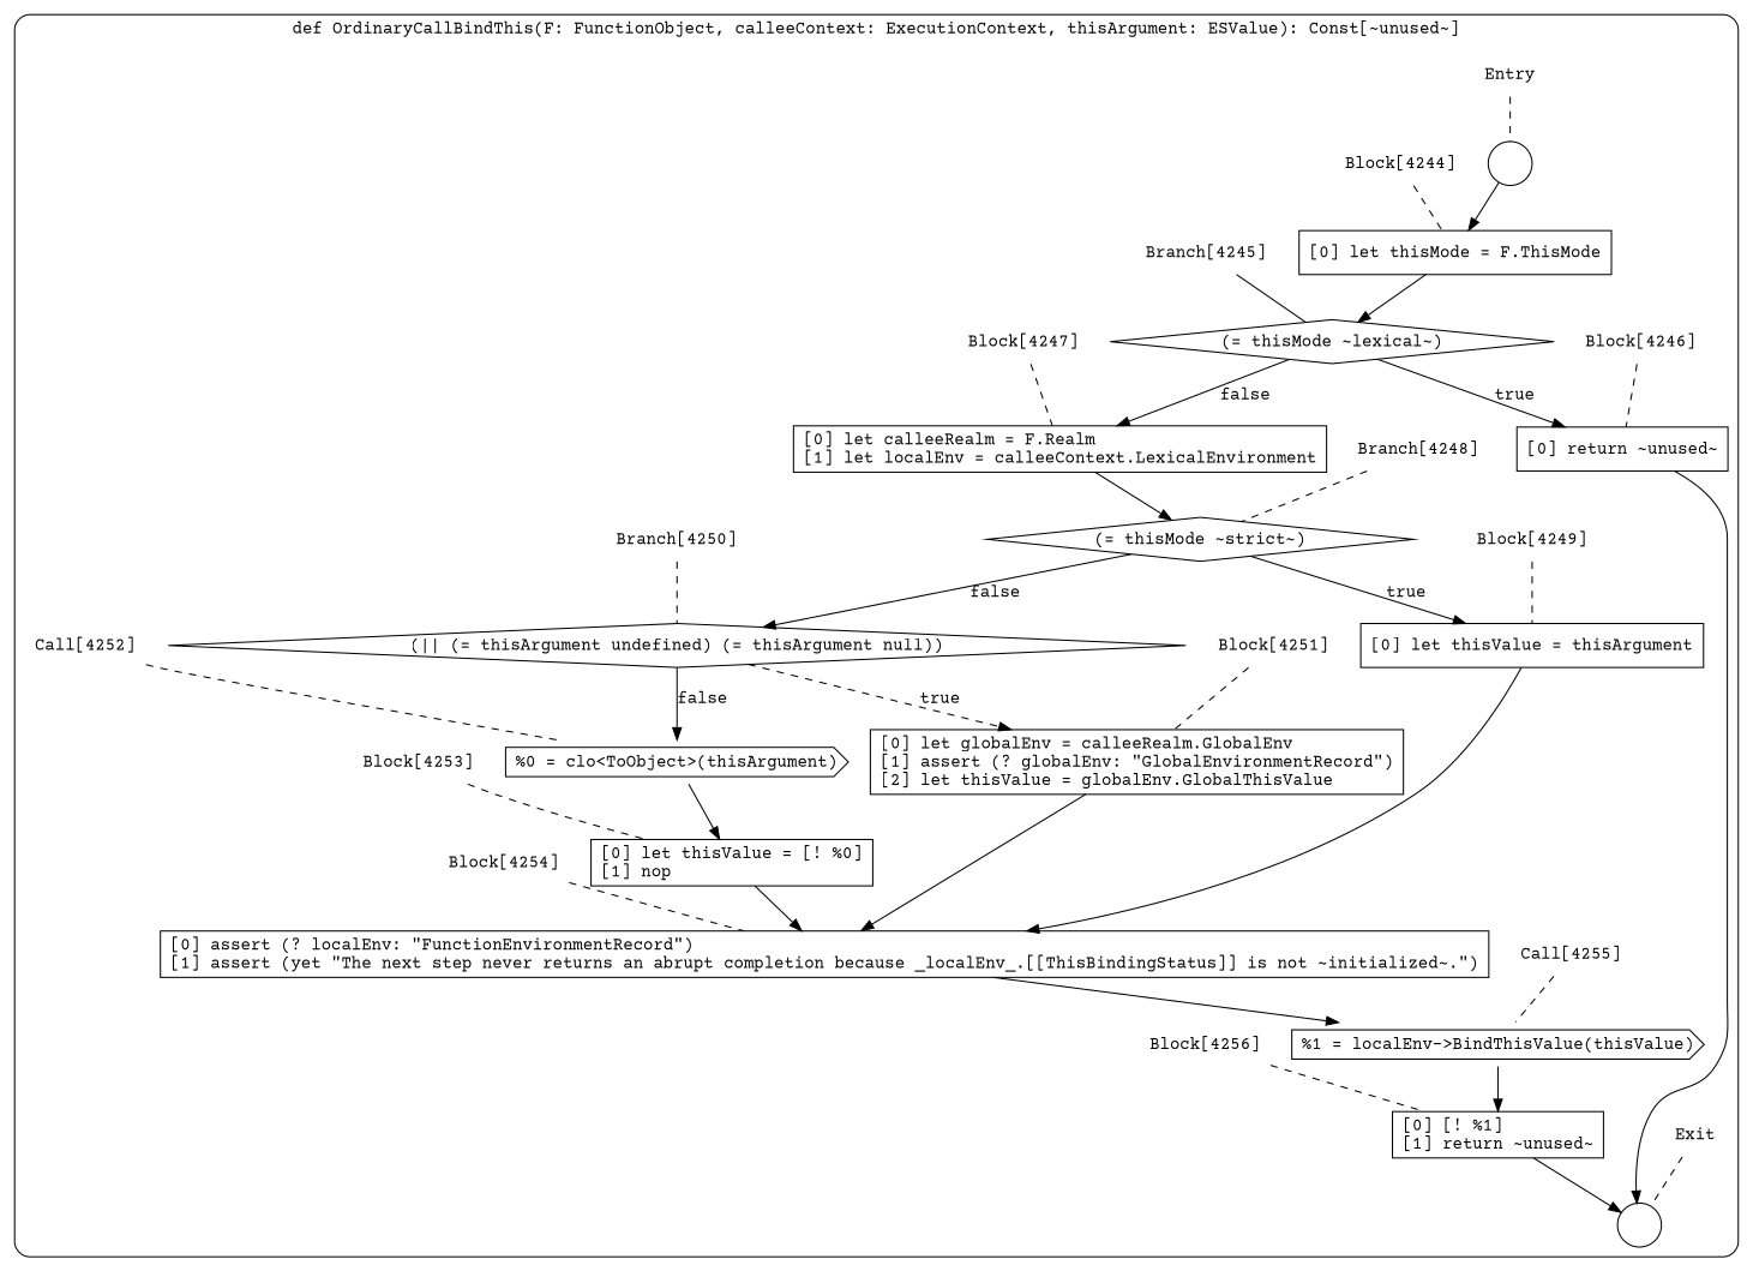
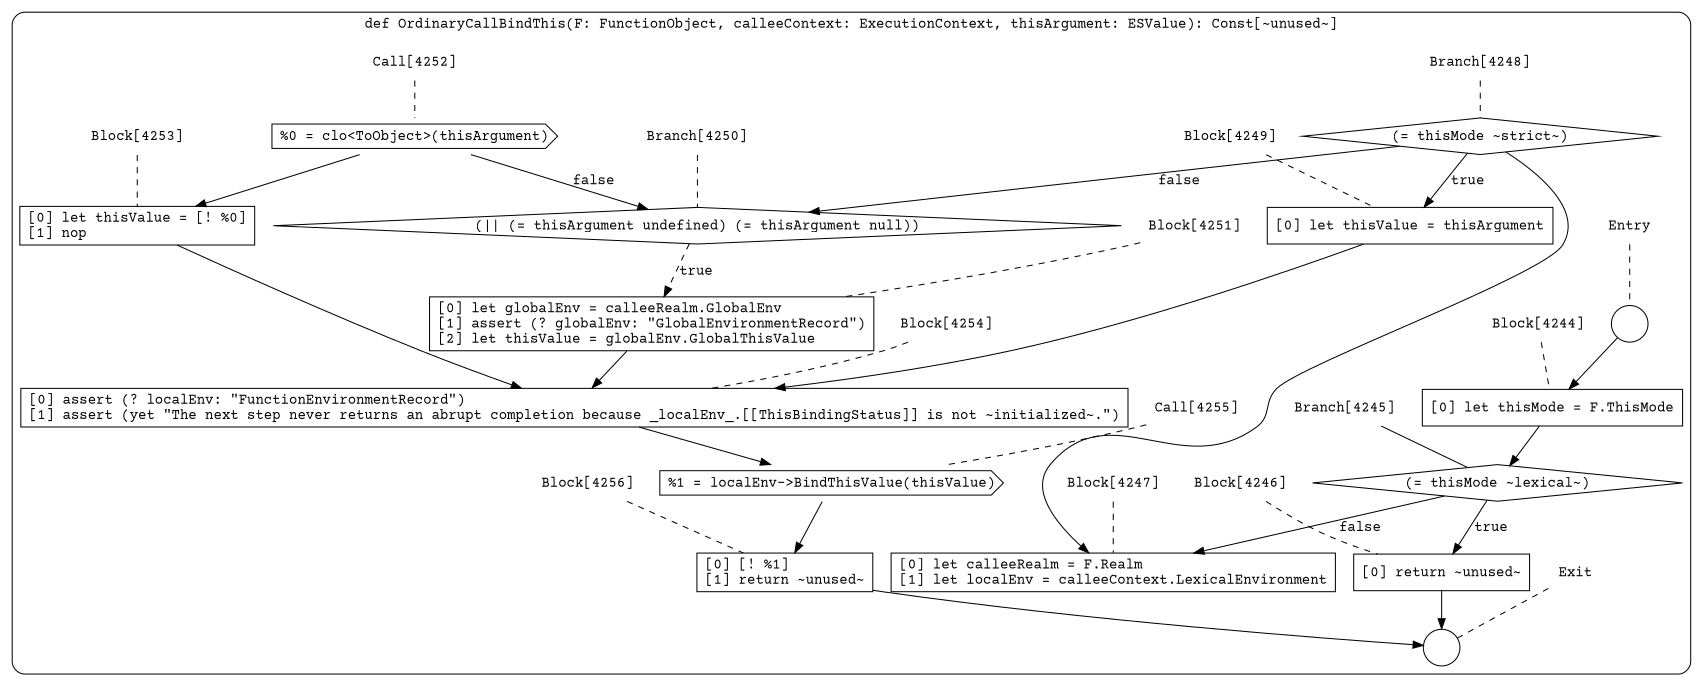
  digraph {
    fontname="Courier Prime"
    node [fontname="Courier Prime" shape=none]
    edge [color=black fontname="Courier Prime"]
    n1 [label=<<font color="black">Entry</font>>]
    n2 [color=black fillcolor=white label=" " shape=circle style=filled]
    n3 [color=black fillcolor=white label=<<font color="black">[0] let thisMode = F.ThisMode<BR ALIGN="LEFT"/></font>> shape=box style=filled]
    n4 [color=black fillcolor=white label=<<font color="black">(= thisMode ~lexical~)</font>> shape=diamond style=filled]
    n5 [label=<<font color="black">Exit</font>>]
    n6 [color=black fillcolor=white label=" " shape=circle style=filled]
    n7 [label=<<font color="black">Block[4244]</font>>]
    n8 [color=black fillcolor=white label=<<font color="black">[0] return ~unused~<BR ALIGN="LEFT"/></font>> shape=box style=filled]
    n9 [color=black fillcolor=white label=<<font color="black">[0] let calleeRealm = F.Realm<BR ALIGN="LEFT"/>[1] let localEnv = calleeContext.LexicalEnvironment<BR ALIGN="LEFT"/></font>> shape=box style=filled]
    n10 [label=<<font color="black">Branch[4245]</font>>]
    n11 [color=black fillcolor=white label=<<font color="black">(= thisMode ~strict~)</font>> shape=diamond style=filled]
    n12 [label=<<font color="black">Block[4246]</font>>]
    n13 [label=<<font color="black">Block[4247]</font>>]
    n14 [color=black fillcolor=white label=<<font color="black">[0] let thisValue = thisArgument<BR ALIGN="LEFT"/></font>> shape=box style=filled]
    n15 [color=black fillcolor=white label=<<font color="black">(|| (= thisArgument undefined) (= thisArgument null))</font>> shape=diamond style=filled]
    n16 [label=<<font color="black">Branch[4248]</font>>]
    n17 [color=black fillcolor=white label=<<font color="black">[0] assert (? localEnv: &quot;FunctionEnvironmentRecord&quot;)<BR ALIGN="LEFT"/>[1] assert (yet &quot;The next step never returns an abrupt completion because _localEnv_.[[ThisBindingStatus]] is not ~initialized~.&quot;)<BR ALIGN="LEFT"/></font>> shape=box style=filled]
    n18 [color=black fillcolor=white label=<<font color="black">[0] let globalEnv = calleeRealm.GlobalEnv<BR ALIGN="LEFT"/>[1] assert (? globalEnv: &quot;GlobalEnvironmentRecord&quot;)<BR ALIGN="LEFT"/>[2] let thisValue = globalEnv.GlobalThisValue<BR ALIGN="LEFT"/></font>> shape=box style=filled]
    n19 [color=black fillcolor=white label=<<font color="black">%0 = clo&lt;ToObject&gt;(thisArgument)</font>> shape=cds style=filled]
    n20 [label=<<font color="black">Block[4249]</font>>]
    n21 [color=black fillcolor=white label=<<font color="black">%1 = localEnv-&gt;BindThisValue(thisValue)</font>> shape=cds style=filled]
    n22 [label=<<font color="black">Branch[4250]</font>>]
    n23 [color=black fillcolor=white label=<<font color="black">[0] let thisValue = [! %0]<BR ALIGN="LEFT"/>[1] nop<BR ALIGN="LEFT"/></font>> shape=box style=filled]
    n24 [label=<<font color="black">Block[4254]</font>>]
    n25 [color=black fillcolor=white label=<<font color="black">[0] [! %1]<BR ALIGN="LEFT"/>[1] return ~unused~<BR ALIGN="LEFT"/></font>> shape=box style=filled]
    n26 [label=<<font color="black">Block[4251]</font>>]
    n27 [label=<<font color="black">Call[4252]</font>>]
    n28 [label=<<font color="black">Call[4255]</font>>]
    n29 [label=<<font color="black">Block[4253]</font>>]
    n30 [label=<<font color="black">Block[4256]</font>>]
    subgraph cluster_1 {
      label="def OrdinaryCallBindThis(F: FunctionObject, calleeContext: ExecutionContext, thisArgument: ESValue): Const[~unused~]"
      style=rounded
      n1
      n2
      n3
      n4
      n5
      n6
      n7
      n8
      n9
      n10
      n11
      n12
      n13
      n14
      n15
      n16
      n17
      n18
      n19
      n20
      n21
      n22
      n23
      n24
      n25
      n26
      n27
      n28
      n29
      n30
    }
    n1 -> n2 [arrowhead=none style=dashed]
    n2 -> n3
    n3 -> n4
    n4 -> n8 [label=<<font color="black">true</font>>]
    n4 -> n9 [label=<<font color="black">false</font>>]
    n5 -> n6 [arrowhead=none style=dashed]
    n7 -> n3 [arrowhead=none style=dashed]
    n8 -> n6
-   n9 -> n11
+   n11 -> n9
    n10 -> n4 [arrowhead=none style=solid]
    n11 -> n14 [label=<<font color="black">true</font>>]
    n11 -> n15 [label=<<font color="black">false</font>>]
    n12 -> n8 [arrowhead=none style=dashed]
    n13 -> n9 [arrowhead=none style=dashed]
    n14 -> n17
    n15 -> n18 [label=<<font color="black">true</font>> style=dashed]
-   n15 -> n19 [label=<<font color="black">false</font>>]
+   n19 -> n15 [label=<<font color="black">false</font>>]
    n16 -> n11 [arrowhead=none style=dashed]
    n17 -> n21
    n18 -> n17
    n19 -> n23
    n20 -> n14 [arrowhead=none style=dashed]
    n21 -> n25
    n22 -> n15 [arrowhead=none style=dashed]
    n23 -> n17
    n24 -> n17 [arrowhead=none style=dashed]
    n25 -> n6
    n26 -> n18 [arrowhead=none style=dashed]
    n27 -> n19 [arrowhead=none style=dashed]
    n28 -> n21 [arrowhead=none style=dashed]
    n29 -> n23 [arrowhead=none style=dashed]
    n30 -> n25 [arrowhead=none style=dashed]
  }
